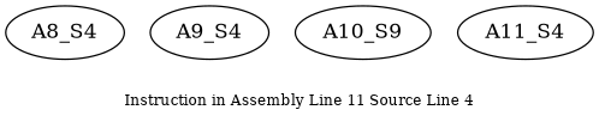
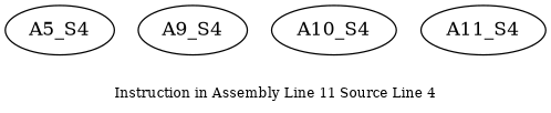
  digraph {
    fontsize=10
    label="Instruction in Assembly Line 11 Source Line 4"
-   A8_S4
+   A8_S4 [label=A5_S4]
    A9_S4
-   A10_S4 [label=A10_S9]
+   A10_S4
    A11_S4
  }
